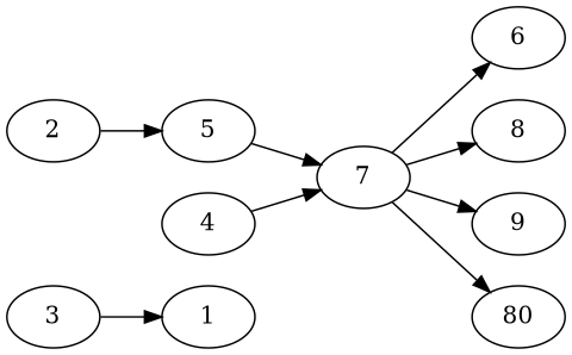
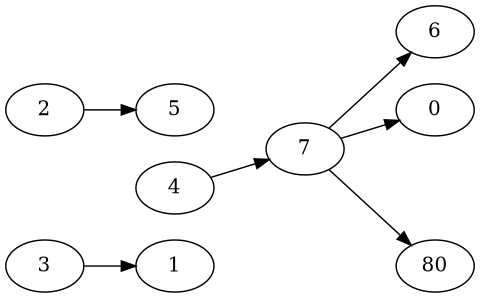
  digraph {
    rankdir=LR
    node [alpha=0.16]
    1 [expect_size=41260032]
    2 [alpha=0.08 expect_size=11948032]
    5 [alpha=0.06 expect_size=45528064]
    7 [alpha=0.11 expect_size=6345728]
    6 [alpha=0.19 expect_size=15220736]
-   8 [expect_size=9024512]
-   9 [alpha=0.09 expect_size=25267200]
+   8 [expect_size=9024512 label=0]
    n8 [alpha=0.13 expect_size=21257216 label=80]
    3 [alpha=0.11 expect_size=10124288]
    4 [alpha=0.05 expect_size=36382720]
    2 -> 5
-   5 -> 7
    7 -> 6
    7 -> 8
-   7 -> 9
    7 -> n8
    3 -> 1
    4 -> 7
  }
